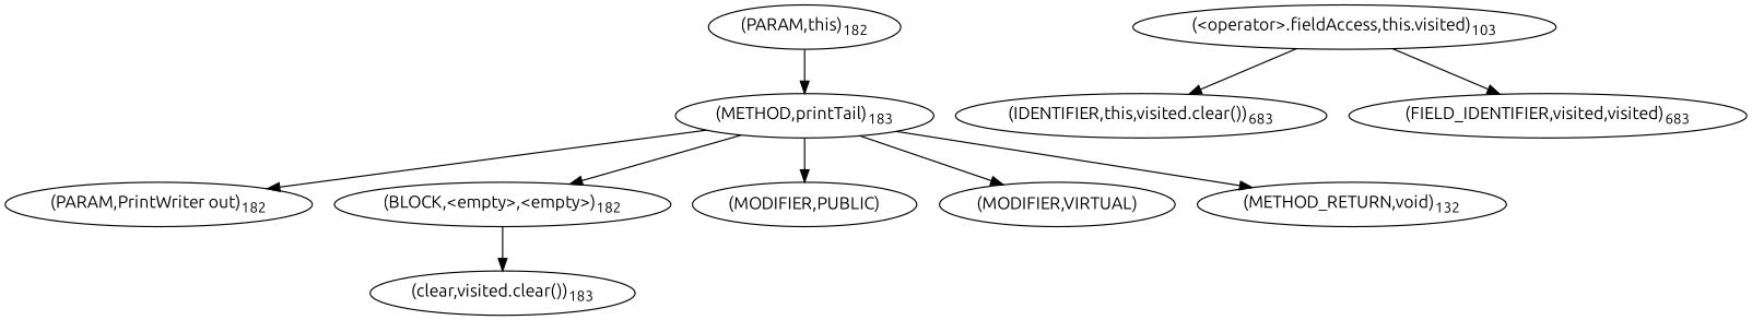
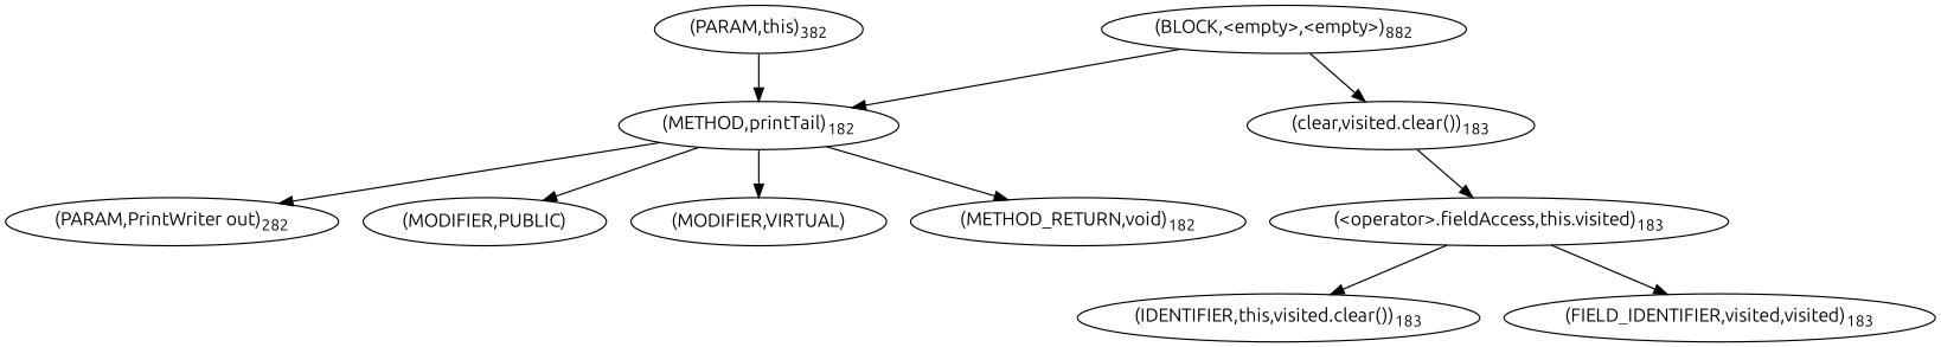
  digraph {
    fontname=Ubuntu
    node [fontname=Ubuntu]
    edge [fontname=Ubuntu]
-   n1 [label=<(METHOD,printTail)<SUB>183</SUB>>]
-   n2 [label=<(PARAM,PrintWriter out)<SUB>182</SUB>>]
-   n3 [label=<(BLOCK,&lt;empty&gt;,&lt;empty&gt;)<SUB>182</SUB>>]
+   n1 [label=<(METHOD,printTail)<SUB>182</SUB>>]
+   n2 [label=<(PARAM,PrintWriter out)<SUB>282</SUB>>]
+   n3 [label=<(BLOCK,&lt;empty&gt;,&lt;empty&gt;)<SUB>882</SUB>>]
    n4 [label=<(MODIFIER,PUBLIC)>]
    n5 [label=<(MODIFIER,VIRTUAL)>]
-   n6 [label=<(METHOD_RETURN,void)<SUB>132</SUB>>]
-   n7 [label=<(PARAM,this)<SUB>182</SUB>>]
+   n6 [label=<(METHOD_RETURN,void)<SUB>182</SUB>>]
+   n7 [label=<(PARAM,this)<SUB>382</SUB>>]
    n8 [label=<(clear,visited.clear())<SUB>183</SUB>>]
-   n9 [label=<(&lt;operator&gt;.fieldAccess,this.visited)<SUB>103</SUB>>]
-   n10 [label=<(IDENTIFIER,this,visited.clear())<SUB>683</SUB>>]
-   n11 [label=<(FIELD_IDENTIFIER,visited,visited)<SUB>683</SUB>>]
+   n9 [label=<(&lt;operator&gt;.fieldAccess,this.visited)<SUB>183</SUB>>]
+   n10 [label=<(IDENTIFIER,this,visited.clear())<SUB>183</SUB>>]
+   n11 [label=<(FIELD_IDENTIFIER,visited,visited)<SUB>183</SUB>>]
    n1 -> n2
-   n1 -> n3
+   n3 -> n1
    n1 -> n4
    n1 -> n5
    n1 -> n6
    n3 -> n8
    n7 -> n1
+   n8 -> n9
    n9 -> n10
    n9 -> n11
  }
